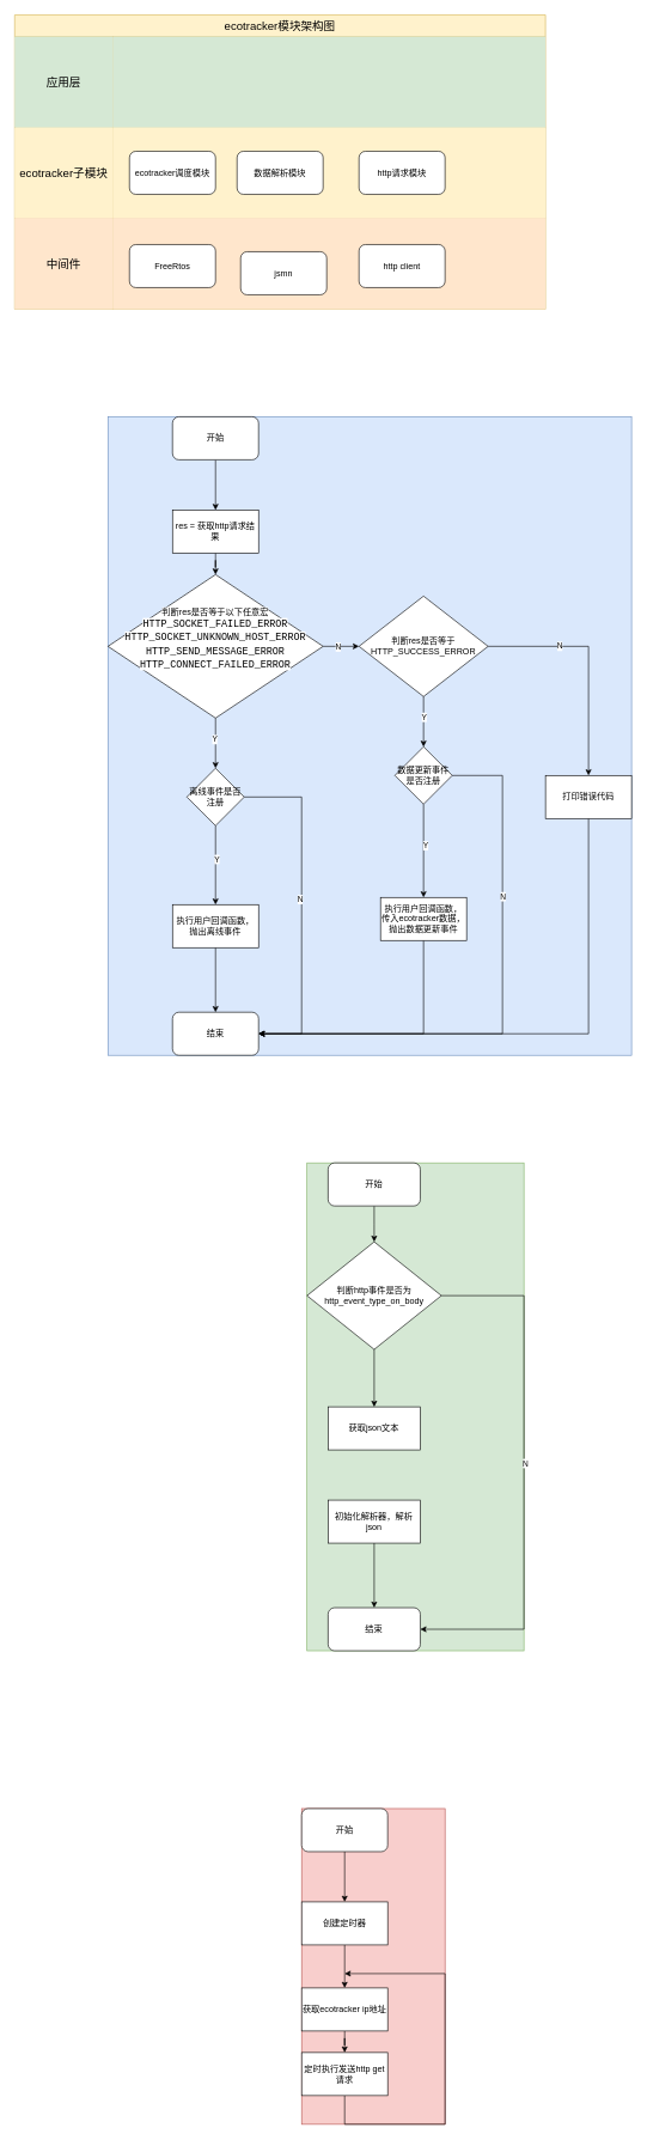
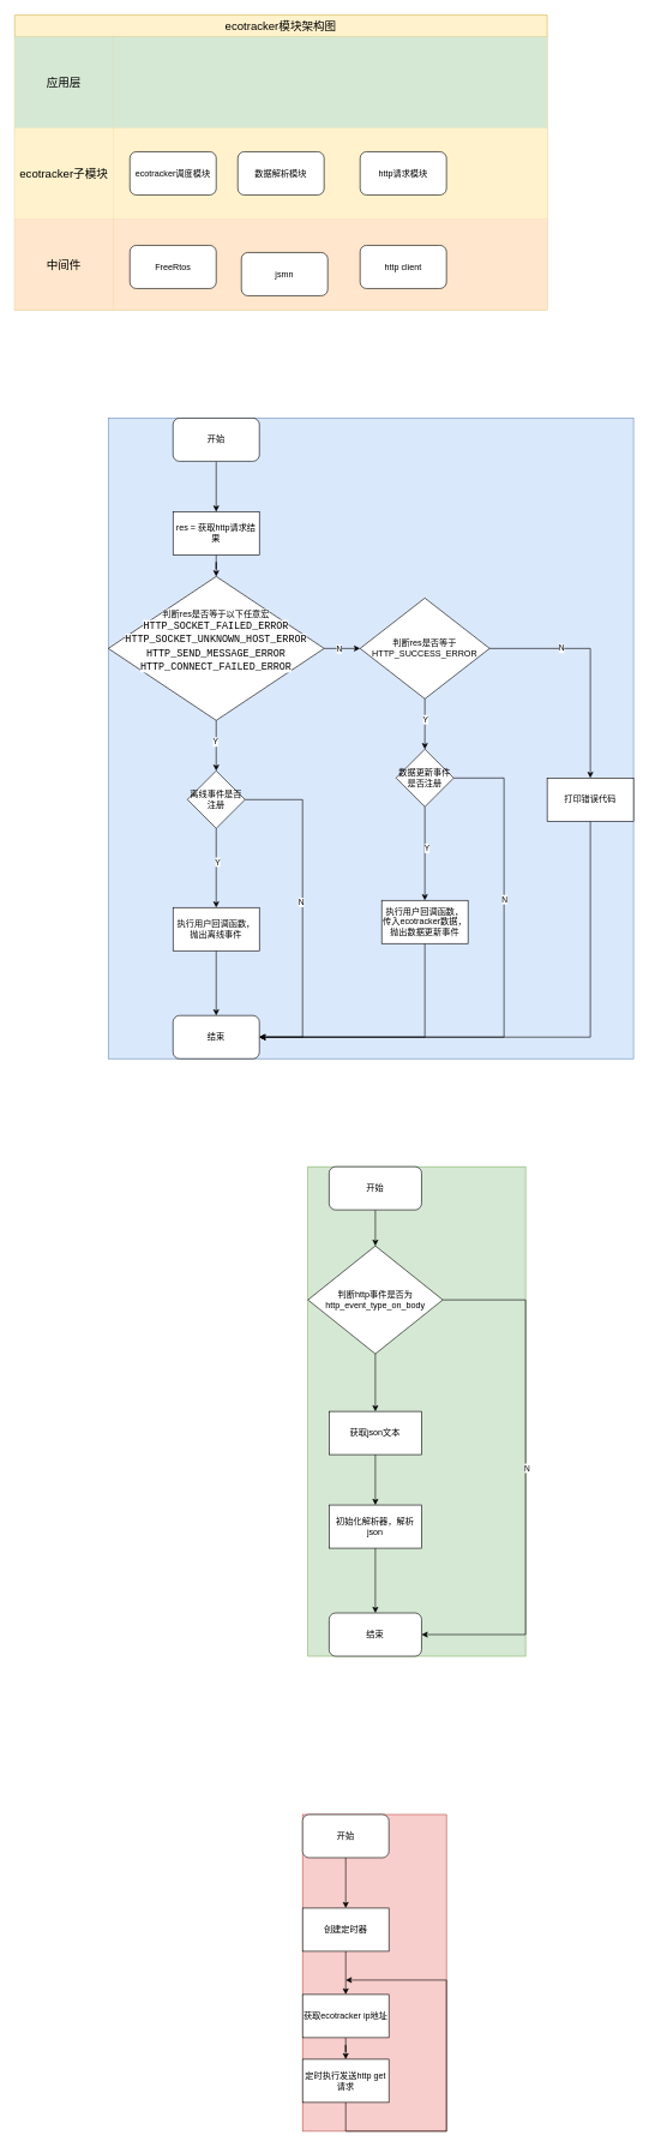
  <mxCell id="0" />
  <mxCell id="1" parent="0" />
  <mxCell id="2" value="ecotracker模块架构图" style="shape=table;startSize=30;container=1;collapsible=0;childLayout=tableLayout;strokeColor=#d6b656;fontSize=16;fillColor=#fff2cc;" vertex="1" parent="1"><mxGeometry x="20" y="20" width="740" height="410" as="geometry" /></mxCell>
  <mxCell id="3" value="" style="shape=tableRow;horizontal=0;startSize=0;swimlaneHead=0;swimlaneBody=0;strokeColor=inherit;top=0;left=0;bottom=0;right=0;collapsible=0;dropTarget=0;fillColor=none;points=[[0,0.5],[1,0.5]];portConstraint=eastwest;fontSize=16;" vertex="1" parent="2"><mxGeometry y="30" width="740" height="127" as="geometry" /></mxCell>
  <mxCell id="4" value="应用层" style="shape=partialRectangle;html=1;whiteSpace=wrap;connectable=0;strokeColor=#82b366;overflow=hidden;fillColor=#d5e8d4;top=0;left=0;bottom=0;right=0;pointerEvents=1;fontSize=16;" vertex="1" parent="3"><mxGeometry width="137" height="127" as="geometry"><mxRectangle width="137" height="127" as="alternateBounds" /></mxGeometry></mxCell>
  <mxCell id="5" value="" style="shape=partialRectangle;html=1;whiteSpace=wrap;connectable=0;strokeColor=#82b366;overflow=hidden;fillColor=#d5e8d4;top=0;left=0;bottom=0;right=0;pointerEvents=1;fontSize=16;" vertex="1" parent="3"><mxGeometry x="137" width="603" height="127" as="geometry"><mxRectangle width="603" height="127" as="alternateBounds" /></mxGeometry></mxCell>
  <mxCell id="6" value="" style="shape=tableRow;horizontal=0;startSize=0;swimlaneHead=0;swimlaneBody=0;strokeColor=inherit;top=0;left=0;bottom=0;right=0;collapsible=0;dropTarget=0;fillColor=none;points=[[0,0.5],[1,0.5]];portConstraint=eastwest;fontSize=16;" vertex="1" parent="2"><mxGeometry y="157" width="740" height="126" as="geometry" /></mxCell>
  <mxCell id="7" value="&lt;span style=&quot;text-wrap-mode: nowrap;&quot;&gt;ecotracker子模块&lt;/span&gt;" style="shape=partialRectangle;html=1;whiteSpace=wrap;connectable=0;strokeColor=#d6b656;overflow=hidden;fillColor=#fff2cc;top=0;left=0;bottom=0;right=0;pointerEvents=1;fontSize=16;" vertex="1" parent="6"><mxGeometry width="137" height="126" as="geometry"><mxRectangle width="137" height="126" as="alternateBounds" /></mxGeometry></mxCell>
  <mxCell id="8" value="" style="shape=partialRectangle;html=1;whiteSpace=wrap;connectable=0;strokeColor=#d6b656;overflow=hidden;fillColor=#fff2cc;top=0;left=0;bottom=0;right=0;pointerEvents=1;fontSize=16;" vertex="1" parent="6"><mxGeometry x="137" width="603" height="126" as="geometry"><mxRectangle width="603" height="126" as="alternateBounds" /></mxGeometry></mxCell>
  <mxCell id="9" value="" style="shape=tableRow;horizontal=0;startSize=0;swimlaneHead=0;swimlaneBody=0;strokeColor=inherit;top=0;left=0;bottom=0;right=0;collapsible=0;dropTarget=0;fillColor=none;points=[[0,0.5],[1,0.5]];portConstraint=eastwest;fontSize=16;" vertex="1" parent="2"><mxGeometry y="283" width="740" height="127" as="geometry" /></mxCell>
  <mxCell id="10" value="中间件" style="shape=partialRectangle;html=1;whiteSpace=wrap;connectable=0;strokeColor=#d79b00;overflow=hidden;fillColor=#ffe6cc;top=0;left=0;bottom=0;right=0;pointerEvents=1;fontSize=16;" vertex="1" parent="9"><mxGeometry width="137" height="127" as="geometry"><mxRectangle width="137" height="127" as="alternateBounds" /></mxGeometry></mxCell>
  <mxCell id="11" value="" style="shape=partialRectangle;html=1;whiteSpace=wrap;connectable=0;strokeColor=#d79b00;overflow=hidden;fillColor=#ffe6cc;top=0;left=0;bottom=0;right=0;pointerEvents=1;fontSize=16;" vertex="1" parent="9"><mxGeometry x="137" width="603" height="127" as="geometry"><mxRectangle width="603" height="127" as="alternateBounds" /></mxGeometry></mxCell>
  <mxCell id="12" value="FreeRtos" style="rounded=1;whiteSpace=wrap;html=1;" vertex="1" parent="1"><mxGeometry x="180" y="340" width="120" height="60" as="geometry" /></mxCell>
  <mxCell id="13" value="jsmn" style="rounded=1;whiteSpace=wrap;html=1;" vertex="1" parent="1"><mxGeometry x="335" y="350" width="120" height="60" as="geometry" /></mxCell>
  <mxCell id="14" value="http client" style="rounded=1;whiteSpace=wrap;html=1;" vertex="1" parent="1"><mxGeometry x="500" y="340" width="120" height="60" as="geometry" /></mxCell>
  <mxCell id="15" value="ecotracker调度模块" style="rounded=1;whiteSpace=wrap;html=1;" vertex="1" parent="1"><mxGeometry x="180" y="210" width="120" height="60" as="geometry" /></mxCell>
  <mxCell id="16" value="数据解析模块" style="rounded=1;whiteSpace=wrap;html=1;" vertex="1" parent="1"><mxGeometry x="330" y="210" width="120" height="60" as="geometry" /></mxCell>
  <mxCell id="17" value="http请求模块" style="rounded=1;whiteSpace=wrap;html=1;" vertex="1" parent="1"><mxGeometry x="500" y="210" width="120" height="60" as="geometry" /></mxCell>
  <mxCell id="18" value="" style="group;fillColor=#dae8fc;strokeColor=#6c8ebf;" vertex="1" connectable="0" parent="1"><mxGeometry x="150" y="580" width="730" height="890" as="geometry" /></mxCell>
  <mxCell id="19" style="edgeStyle=orthogonalEdgeStyle;rounded=0;orthogonalLoop=1;jettySize=auto;html=1;entryX=0.5;entryY=0;entryDx=0;entryDy=0;" edge="1" parent="18" source="20" target="22"><mxGeometry relative="1" as="geometry" /></mxCell>
  <mxCell id="20" value="开始" style="rounded=1;whiteSpace=wrap;html=1;" vertex="1" parent="18"><mxGeometry x="90" width="120" height="60" as="geometry" /></mxCell>
  <mxCell id="21" style="edgeStyle=orthogonalEdgeStyle;rounded=0;orthogonalLoop=1;jettySize=auto;html=1;entryX=0.5;entryY=0;entryDx=0;entryDy=0;" edge="1" parent="18" source="22" target="27"><mxGeometry relative="1" as="geometry" /></mxCell>
  <mxCell id="22" value="res = 获取http请求结果" style="rounded=0;whiteSpace=wrap;html=1;" vertex="1" parent="18"><mxGeometry x="90" y="130" width="120" height="60" as="geometry" /></mxCell>
  <mxCell id="23" style="edgeStyle=orthogonalEdgeStyle;rounded=0;orthogonalLoop=1;jettySize=auto;html=1;entryX=0;entryY=0.5;entryDx=0;entryDy=0;" edge="1" parent="18" source="27" target="35"><mxGeometry relative="1" as="geometry" /></mxCell>
  <mxCell id="24" value="N" style="edgeLabel;html=1;align=center;verticalAlign=middle;resizable=0;points=[];" vertex="1" connectable="0" parent="23"><mxGeometry x="-0.195" relative="1" as="geometry"><mxPoint as="offset" /></mxGeometry></mxCell>
  <mxCell id="25" style="edgeStyle=orthogonalEdgeStyle;rounded=0;orthogonalLoop=1;jettySize=auto;html=1;entryX=0.5;entryY=0;entryDx=0;entryDy=0;" edge="1" parent="18" source="27" target="42"><mxGeometry relative="1" as="geometry" /></mxCell>
  <mxCell id="26" value="Y" style="edgeLabel;html=1;align=center;verticalAlign=middle;resizable=0;points=[];" vertex="1" connectable="0" parent="25"><mxGeometry x="-0.183" y="-2" relative="1" as="geometry"><mxPoint as="offset" /></mxGeometry></mxCell>
  <mxCell id="27" value="&lt;span style=&quot;background-color: rgb(255, 255, 255);&quot;&gt;判断res是否等于以下任意宏&lt;/span&gt;&lt;div&gt;&lt;div style=&quot;font-family: &amp;quot;JetBrainsMono Nerd Font&amp;quot;, Consolas, &amp;quot;Courier New&amp;quot;, monospace, Consolas, &amp;quot;Courier New&amp;quot;, monospace; font-size: 14px; line-height: 19px; white-space: pre;&quot;&gt;&lt;span style=&quot;background-color: rgb(255, 255, 255);&quot;&gt;HTTP_SOCKET_FAILED_ERROR&lt;/span&gt;&lt;/div&gt;&lt;/div&gt;&lt;div style=&quot;font-family: &amp;quot;JetBrainsMono Nerd Font&amp;quot;, Consolas, &amp;quot;Courier New&amp;quot;, monospace, Consolas, &amp;quot;Courier New&amp;quot;, monospace; font-size: 14px; line-height: 19px; white-space: pre;&quot;&gt;&lt;div style=&quot;line-height: 19px;&quot;&gt;&lt;span style=&quot;background-color: rgb(255, 255, 255);&quot;&gt;HTTP_SOCKET_UNKNOWN_HOST_ERROR&lt;/span&gt;&lt;/div&gt;&lt;div style=&quot;line-height: 19px;&quot;&gt;&lt;div style=&quot;line-height: 19px;&quot;&gt;&lt;span style=&quot;background-color: rgb(255, 255, 255);&quot;&gt;HTTP_SEND_MESSAGE_ERROR&lt;/span&gt;&lt;/div&gt;&lt;div style=&quot;line-height: 19px;&quot;&gt;&lt;div style=&quot;line-height: 19px;&quot;&gt;&lt;span style=&quot;background-color: rgb(255, 255, 255);&quot;&gt;HTTP_CONNECT_FAILED_ERROR&lt;/span&gt;&lt;/div&gt;&lt;div style=&quot;line-height: 19px;&quot;&gt;&lt;br&gt;&lt;/div&gt;&lt;/div&gt;&lt;/div&gt;&lt;/div&gt;" style="rhombus;whiteSpace=wrap;html=1;" vertex="1" parent="18"><mxGeometry y="220" width="300" height="200" as="geometry" /></mxCell>
  <mxCell id="28" style="edgeStyle=orthogonalEdgeStyle;rounded=0;orthogonalLoop=1;jettySize=auto;html=1;" edge="1" parent="18" source="29" target="30"><mxGeometry relative="1" as="geometry" /></mxCell>
  <mxCell id="29" value="执行用户回调函数，抛出离线事件" style="rounded=0;whiteSpace=wrap;html=1;" vertex="1" parent="18"><mxGeometry x="90" y="680" width="120" height="60" as="geometry" /></mxCell>
  <mxCell id="30" value="结束" style="rounded=1;whiteSpace=wrap;html=1;" vertex="1" parent="18"><mxGeometry x="90" y="830" width="120" height="60" as="geometry" /></mxCell>
  <mxCell id="31" style="edgeStyle=orthogonalEdgeStyle;rounded=0;orthogonalLoop=1;jettySize=auto;html=1;entryX=0.5;entryY=0;entryDx=0;entryDy=0;" edge="1" parent="18" source="35" target="47"><mxGeometry relative="1" as="geometry" /></mxCell>
  <mxCell id="32" value="Y" style="edgeLabel;html=1;align=center;verticalAlign=middle;resizable=0;points=[];" vertex="1" connectable="0" parent="31"><mxGeometry x="-0.188" relative="1" as="geometry"><mxPoint as="offset" /></mxGeometry></mxCell>
  <mxCell id="33" style="edgeStyle=orthogonalEdgeStyle;rounded=0;orthogonalLoop=1;jettySize=auto;html=1;entryX=0.5;entryY=0;entryDx=0;entryDy=0;" edge="1" parent="18" source="35" target="49"><mxGeometry relative="1" as="geometry" /></mxCell>
  <mxCell id="34" value="N" style="edgeLabel;html=1;align=center;verticalAlign=middle;resizable=0;points=[];" vertex="1" connectable="0" parent="33"><mxGeometry x="-0.379" y="1" relative="1" as="geometry"><mxPoint as="offset" /></mxGeometry></mxCell>
  <mxCell id="35" value="&lt;span style=&quot;background-color: rgb(255, 255, 255);&quot;&gt;判断res是否等于&lt;/span&gt;HTTP_SUCCESS_ERROR" style="rhombus;whiteSpace=wrap;html=1;" vertex="1" parent="18"><mxGeometry x="350" y="250" width="180" height="140" as="geometry" /></mxCell>
  <mxCell id="36" style="edgeStyle=orthogonalEdgeStyle;rounded=0;orthogonalLoop=1;jettySize=auto;html=1;entryX=1;entryY=0.5;entryDx=0;entryDy=0;" edge="1" parent="18" source="37" target="30"><mxGeometry relative="1" as="geometry"><Array as="points"><mxPoint x="440" y="860" /></Array></mxGeometry></mxCell>
  <mxCell id="37" value="执行用户回调函数，传入ecotracker数据，抛出数据更新事件" style="rounded=0;whiteSpace=wrap;html=1;" vertex="1" parent="18"><mxGeometry x="380" y="670" width="120" height="60" as="geometry" /></mxCell>
  <mxCell id="38" style="edgeStyle=orthogonalEdgeStyle;rounded=0;orthogonalLoop=1;jettySize=auto;html=1;entryX=0.5;entryY=0;entryDx=0;entryDy=0;" edge="1" parent="18" source="42" target="29"><mxGeometry relative="1" as="geometry" /></mxCell>
  <mxCell id="39" value="Y" style="edgeLabel;html=1;align=center;verticalAlign=middle;resizable=0;points=[];" vertex="1" connectable="0" parent="38"><mxGeometry x="-0.16" y="1" relative="1" as="geometry"><mxPoint as="offset" /></mxGeometry></mxCell>
  <mxCell id="40" style="edgeStyle=orthogonalEdgeStyle;rounded=0;orthogonalLoop=1;jettySize=auto;html=1;entryX=1;entryY=0.5;entryDx=0;entryDy=0;" edge="1" parent="18" source="42" target="30"><mxGeometry relative="1" as="geometry"><Array as="points"><mxPoint x="270" y="530" /><mxPoint x="270" y="860" /></Array></mxGeometry></mxCell>
  <mxCell id="41" value="N" style="edgeLabel;html=1;align=center;verticalAlign=middle;resizable=0;points=[];" vertex="1" connectable="0" parent="40"><mxGeometry x="-0.054" y="-3" relative="1" as="geometry"><mxPoint as="offset" /></mxGeometry></mxCell>
  <mxCell id="42" value="离线事件是否注册" style="rhombus;whiteSpace=wrap;html=1;" vertex="1" parent="18"><mxGeometry x="110" y="490" width="80" height="80" as="geometry" /></mxCell>
  <mxCell id="43" style="edgeStyle=orthogonalEdgeStyle;rounded=0;orthogonalLoop=1;jettySize=auto;html=1;entryX=0.5;entryY=0;entryDx=0;entryDy=0;" edge="1" parent="18" source="47" target="37"><mxGeometry relative="1" as="geometry" /></mxCell>
  <mxCell id="44" value="Y" style="edgeLabel;html=1;align=center;verticalAlign=middle;resizable=0;points=[];" vertex="1" connectable="0" parent="43"><mxGeometry x="-0.121" y="2" relative="1" as="geometry"><mxPoint as="offset" /></mxGeometry></mxCell>
  <mxCell id="45" style="edgeStyle=orthogonalEdgeStyle;rounded=0;orthogonalLoop=1;jettySize=auto;html=1;entryX=1;entryY=0.5;entryDx=0;entryDy=0;" edge="1" parent="18" source="47" target="30"><mxGeometry relative="1" as="geometry"><Array as="points"><mxPoint x="550" y="500" /><mxPoint x="550" y="860" /></Array></mxGeometry></mxCell>
  <mxCell id="46" value="N" style="edgeLabel;html=1;align=center;verticalAlign=middle;resizable=0;points=[];" vertex="1" connectable="0" parent="45"><mxGeometry x="-0.382" relative="1" as="geometry"><mxPoint as="offset" /></mxGeometry></mxCell>
  <mxCell id="47" value="数据更新事件是否注册" style="rhombus;whiteSpace=wrap;html=1;" vertex="1" parent="18"><mxGeometry x="400" y="460" width="80" height="80" as="geometry" /></mxCell>
  <mxCell id="48" style="edgeStyle=orthogonalEdgeStyle;rounded=0;orthogonalLoop=1;jettySize=auto;html=1;entryX=1;entryY=0.5;entryDx=0;entryDy=0;" edge="1" parent="18" source="49" target="30"><mxGeometry relative="1" as="geometry"><Array as="points"><mxPoint x="670" y="860" /></Array></mxGeometry></mxCell>
  <mxCell id="49" value="打印错误代码" style="rounded=0;whiteSpace=wrap;html=1;" vertex="1" parent="18"><mxGeometry x="610" y="500" width="120" height="60" as="geometry" /></mxCell>
  <mxCell id="50" value="" style="group;fillColor=#d5e8d4;strokeColor=#82b366;" vertex="1" connectable="0" parent="1"><mxGeometry x="427.5" y="1620" width="302.5" height="680" as="geometry" /></mxCell>
  <mxCell id="51" style="edgeStyle=orthogonalEdgeStyle;rounded=0;orthogonalLoop=1;jettySize=auto;html=1;entryX=0.5;entryY=0;entryDx=0;entryDy=0;" edge="1" parent="50" source="52" target="58"><mxGeometry relative="1" as="geometry" /></mxCell>
  <mxCell id="52" value="开始" style="rounded=1;whiteSpace=wrap;html=1;" vertex="1" parent="50"><mxGeometry x="29.447" width="128.496" height="60" as="geometry" /></mxCell>
+ <mxCell id="53" style="edgeStyle=orthogonalEdgeStyle;rounded=0;orthogonalLoop=1;jettySize=auto;html=1;entryX=0.5;entryY=0;entryDx=0;entryDy=0;" edge="1" parent="50" source="54" target="61"><mxGeometry relative="1" as="geometry" /></mxCell>
  <mxCell id="54" value="获取json文本" style="rounded=0;whiteSpace=wrap;html=1;" vertex="1" parent="50"><mxGeometry x="29.447" y="340" width="128.496" height="60" as="geometry" /></mxCell>
  <mxCell id="55" style="edgeStyle=orthogonalEdgeStyle;rounded=0;orthogonalLoop=1;jettySize=auto;html=1;entryX=1;entryY=0.5;entryDx=0;entryDy=0;" edge="1" parent="50" source="58" target="59"><mxGeometry relative="1" as="geometry"><Array as="points"><mxPoint x="302.5" y="185" /><mxPoint x="302.5" y="650" /></Array></mxGeometry></mxCell>
  <mxCell id="56" value="N" style="edgeLabel;html=1;align=center;verticalAlign=middle;resizable=0;points=[];" vertex="1" connectable="0" parent="55"><mxGeometry x="-0.037" y="1" relative="1" as="geometry"><mxPoint as="offset" /></mxGeometry></mxCell>
  <mxCell id="57" style="edgeStyle=orthogonalEdgeStyle;rounded=0;orthogonalLoop=1;jettySize=auto;html=1;entryX=0.5;entryY=0;entryDx=0;entryDy=0;" edge="1" parent="50" source="58" target="54"><mxGeometry relative="1" as="geometry" /></mxCell>
  <mxCell id="58" value="判断http事件是否为http_event_type_on_body" style="rhombus;whiteSpace=wrap;html=1;" vertex="1" parent="50"><mxGeometry y="110" width="187.389" height="150" as="geometry" /></mxCell>
  <mxCell id="59" value="结束" style="rounded=1;whiteSpace=wrap;html=1;" vertex="1" parent="50"><mxGeometry x="29.447" y="620" width="128.496" height="60" as="geometry" /></mxCell>
  <mxCell id="60" style="edgeStyle=orthogonalEdgeStyle;rounded=0;orthogonalLoop=1;jettySize=auto;html=1;" edge="1" parent="50" source="61" target="59"><mxGeometry relative="1" as="geometry" /></mxCell>
  <mxCell id="61" value="初始化解析器，解析json" style="rounded=0;whiteSpace=wrap;html=1;" vertex="1" parent="50"><mxGeometry x="29.447" y="470" width="128.496" height="60" as="geometry" /></mxCell>
  <mxCell id="62" value="" style="group" vertex="1" connectable="0" parent="1"><mxGeometry x="420" y="2480" width="200" height="480" as="geometry" /></mxCell>
  <mxCell id="63" value="" style="group;container=0;" vertex="1" connectable="0" parent="62"><mxGeometry width="200" height="480" as="geometry" /></mxCell>
  <mxCell id="64" value="" style="group;fillColor=#f8cecc;strokeColor=#b85450;" vertex="1" connectable="0" parent="62"><mxGeometry y="40" width="200" height="440" as="geometry" /></mxCell>
  <mxCell id="65" style="edgeStyle=orthogonalEdgeStyle;rounded=0;orthogonalLoop=1;jettySize=auto;html=1;entryX=0.5;entryY=0;entryDx=0;entryDy=0;" edge="1" parent="64" source="66" target="68"><mxGeometry relative="1" as="geometry"><mxPoint x="60.0" y="140" as="targetPoint" /></mxGeometry></mxCell>
  <mxCell id="66" value="开始" style="rounded=1;whiteSpace=wrap;html=1;" vertex="1" parent="64"><mxGeometry width="120" height="60" as="geometry" /></mxCell>
  <mxCell id="67" style="edgeStyle=orthogonalEdgeStyle;rounded=0;orthogonalLoop=1;jettySize=auto;html=1;entryX=0.5;entryY=0;entryDx=0;entryDy=0;" edge="1" parent="64" source="68" target="72"><mxGeometry relative="1" as="geometry" /></mxCell>
  <mxCell id="68" value="创建定时器" style="rounded=0;whiteSpace=wrap;html=1;" vertex="1" parent="64"><mxGeometry y="130" width="120" height="60" as="geometry" /></mxCell>
  <mxCell id="69" style="edgeStyle=orthogonalEdgeStyle;rounded=0;orthogonalLoop=1;jettySize=auto;html=1;" edge="1" parent="64" source="70"><mxGeometry relative="1" as="geometry"><mxPoint x="60" y="230" as="targetPoint" /><Array as="points"><mxPoint x="60" y="440" /><mxPoint x="200" y="440" /></Array></mxGeometry></mxCell>
  <mxCell id="70" value="定时执行发送http get请求" style="rounded=0;whiteSpace=wrap;html=1;" vertex="1" parent="64"><mxGeometry y="340" width="120" height="60" as="geometry" /></mxCell>
  <mxCell id="71" style="edgeStyle=orthogonalEdgeStyle;rounded=0;orthogonalLoop=1;jettySize=auto;html=1;entryX=0.5;entryY=0;entryDx=0;entryDy=0;" edge="1" parent="64" source="72" target="70"><mxGeometry relative="1" as="geometry" /></mxCell>
  <mxCell id="72" value="获取ecotracker ip地址" style="rounded=0;whiteSpace=wrap;html=1;" vertex="1" parent="64"><mxGeometry y="250" width="120" height="60" as="geometry" /></mxCell>
